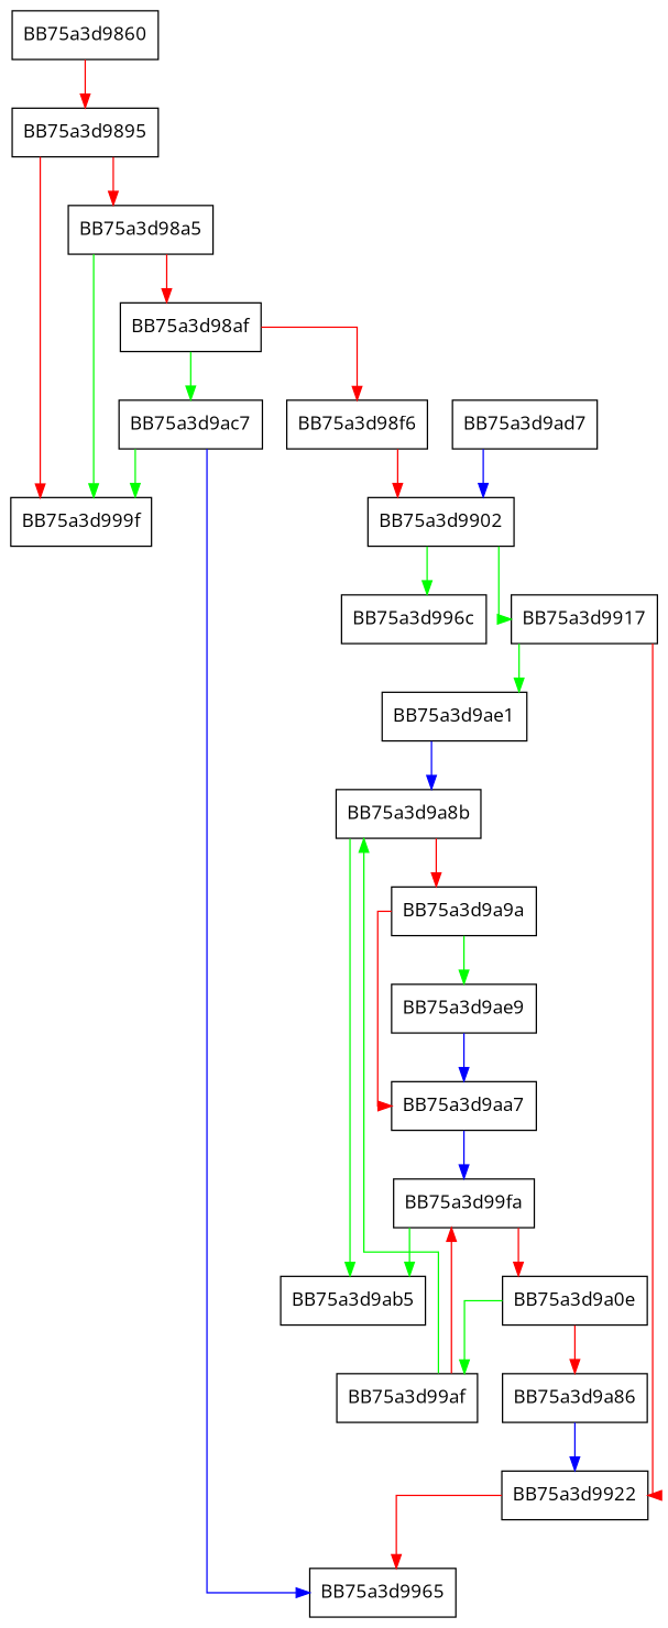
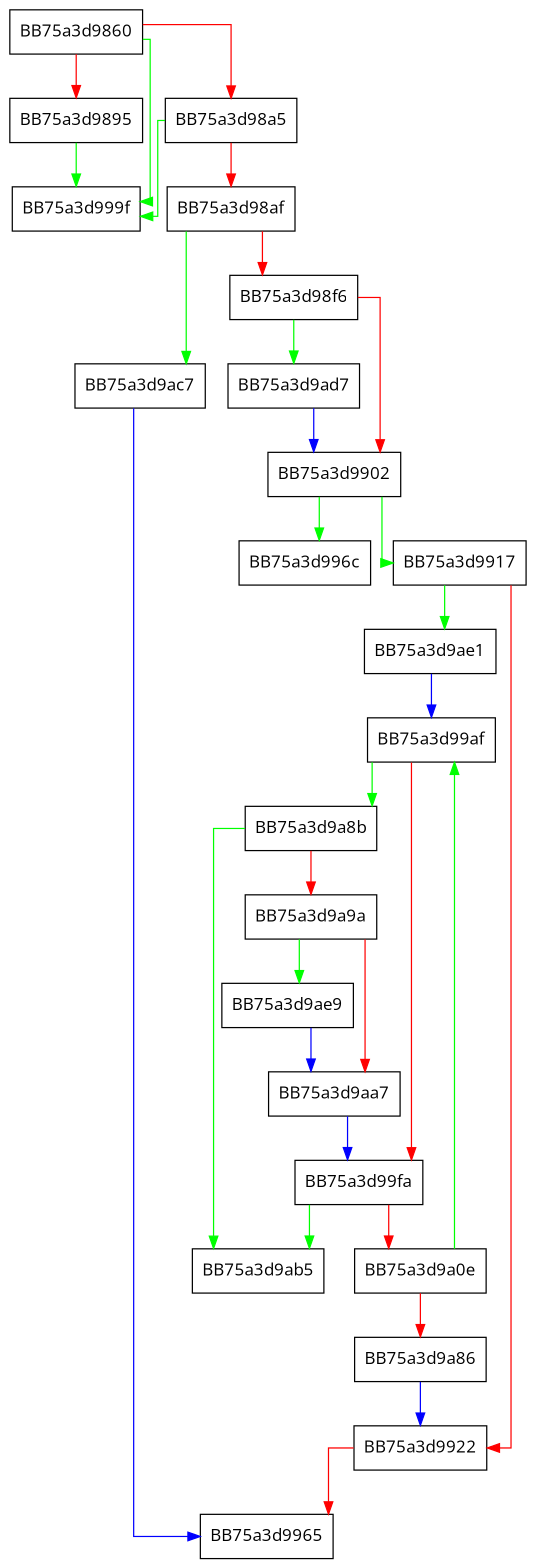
  digraph {
    fontname="Open Sans"
    splines=ortho
    node [fontname="Open Sans" shape=box]
    edge [color=green fontname="Open Sans"]
    BB75a3d9860
    BB75a3d999f
    BB75a3d9895
    BB75a3d98a5
    BB75a3d98af
    BB75a3d9ac7
    BB75a3d98f6
    BB75a3d9965
    BB75a3d9ad7
    BB75a3d9902
    n11 [label=BB75a3d996c]
    BB75a3d9917
    BB75a3d9ae1
    BB75a3d9922
    BB75a3d99af
    BB75a3d9a8b
    BB75a3d99fa
    BB75a3d9ab5
    BB75a3d9a9a
    BB75a3d9a0e
    BB75a3d9ae9
    n22 [label=BB75a3d9aa7]
    BB75a3d9a86
-   BB75a3d9ac7 -> BB75a3d999f
+   BB75a3d9860 -> BB75a3d999f
    BB75a3d9860 -> BB75a3d9895 [color=red]
-   BB75a3d9895 -> BB75a3d999f [color=red]
-   BB75a3d9895 -> BB75a3d98a5 [color=red]
+   BB75a3d9895 -> BB75a3d999f
+   BB75a3d9860 -> BB75a3d98a5 [color=red]
    BB75a3d98a5 -> BB75a3d999f
    BB75a3d98a5 -> BB75a3d98af [color=red]
    BB75a3d98af -> BB75a3d9ac7
    BB75a3d98af -> BB75a3d98f6 [color=red]
    BB75a3d9ac7 -> BB75a3d9965 [color=blue]
+   BB75a3d98f6 -> BB75a3d9ad7
    BB75a3d98f6 -> BB75a3d9902 [color=red]
    BB75a3d9ad7 -> BB75a3d9902 [color=blue]
    BB75a3d9902 -> n11
    BB75a3d9902 -> BB75a3d9917
    BB75a3d9917 -> BB75a3d9ae1
    BB75a3d9917 -> BB75a3d9922 [color=red]
-   BB75a3d9ae1 -> BB75a3d9a8b [color=blue]
+   BB75a3d9ae1 -> BB75a3d99af [color=blue]
    BB75a3d9922 -> BB75a3d9965 [color=red]
    BB75a3d99af -> BB75a3d9a8b
    BB75a3d99af -> BB75a3d99fa [color=red]
    BB75a3d9a8b -> BB75a3d9ab5
    BB75a3d9a8b -> BB75a3d9a9a [color=red]
    BB75a3d99fa -> BB75a3d9ab5
    BB75a3d99fa -> BB75a3d9a0e [color=red]
    BB75a3d9a9a -> BB75a3d9ae9
    BB75a3d9a9a -> n22 [color=red]
    BB75a3d9a0e -> BB75a3d99af
    BB75a3d9a0e -> BB75a3d9a86 [color=red]
    BB75a3d9ae9 -> n22 [color=blue]
    n22 -> BB75a3d99fa [color=blue]
    BB75a3d9a86 -> BB75a3d9922 [color=blue]
  }
